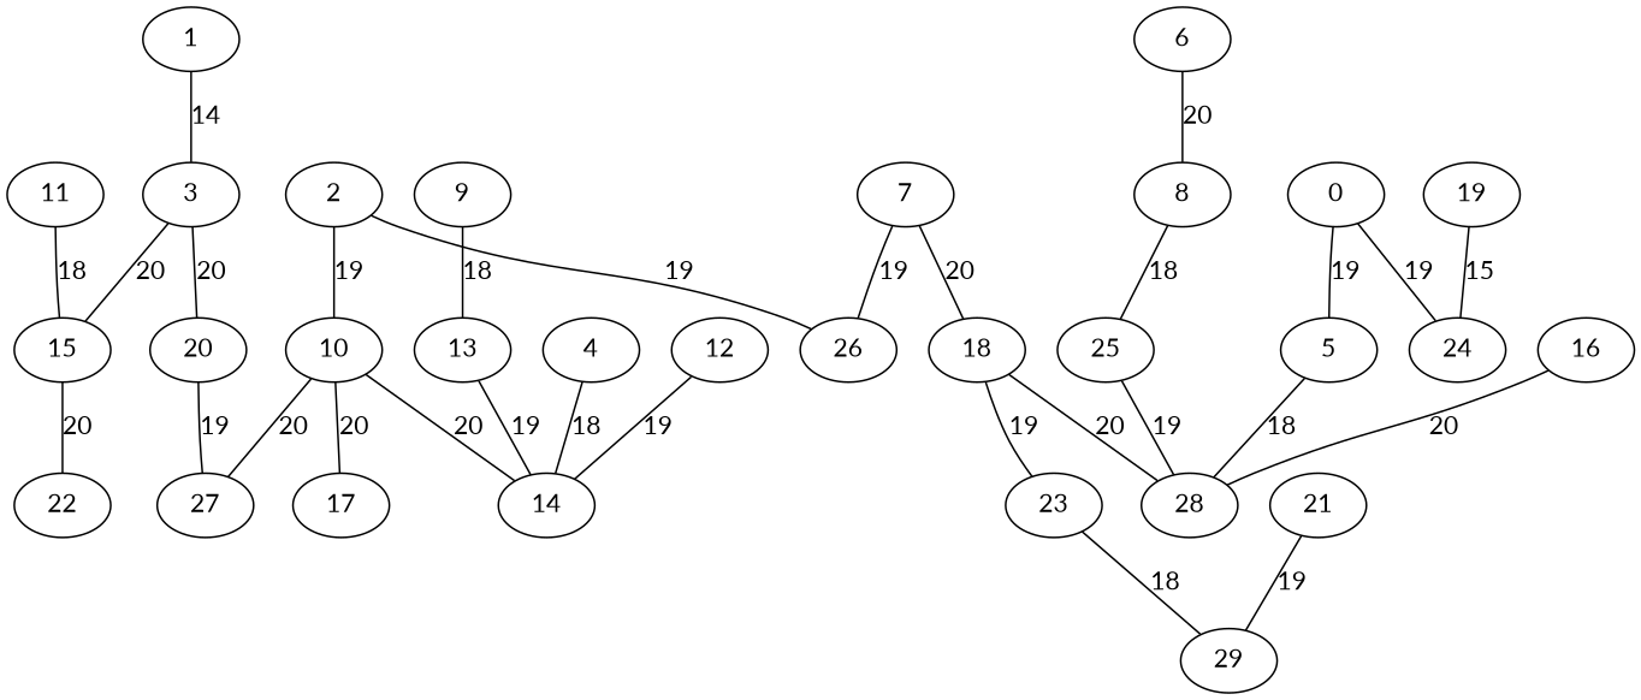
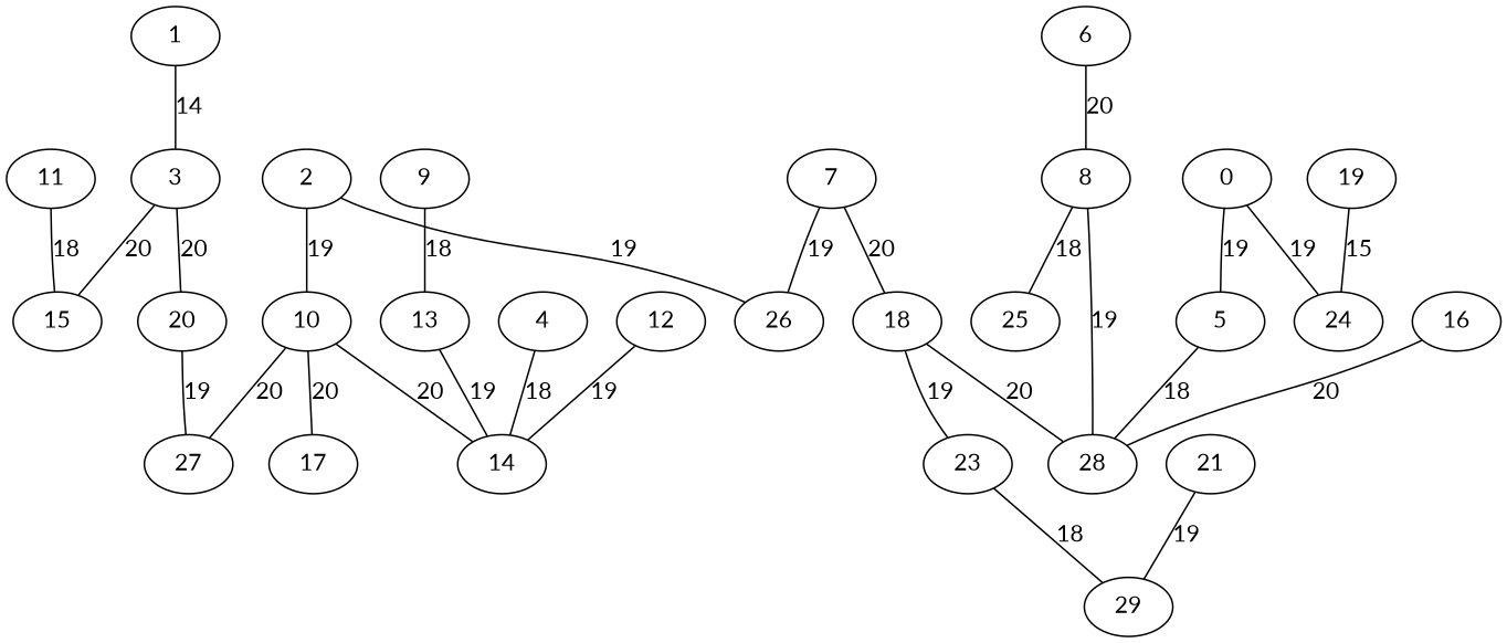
  graph {
    fontname=Lato
    node [fontname=Lato]
    edge [fontname=Lato]
    3
    15
    20
-   22
    27
    6
    8
    25
    28
    7
    18
    26
    23
    29
    10
    14
    17
    16
    0
    5
    24
    2
    12
    13
    21
    4
    9
    11
    19
    1
    3 -- 15 [label=20]
    3 -- 20 [label=20]
-   15 -- 22 [label=20]
    20 -- 27 [label=19]
    6 -- 8 [label=20]
    8 -- 25 [label=18]
-   25 -- 28 [label=19]
+   8 -- 28 [label=19]
    7 -- 18 [label=20]
    7 -- 26 [label=19]
    18 -- 28 [label=20]
    18 -- 23 [label=19]
    23 -- 29 [label=18]
    10 -- 27 [label=20]
    10 -- 14 [label=20]
    10 -- 17 [label=20]
    16 -- 28 [label=20]
    0 -- 5 [label=19]
    0 -- 24 [label=19]
    5 -- 28 [label=18]
    2 -- 26 [label=19]
    2 -- 10 [label=19]
    12 -- 14 [label=19]
    13 -- 14 [label=19]
    21 -- 29 [label=19]
    4 -- 14 [label=18]
    9 -- 13 [label=18]
    11 -- 15 [label=18]
    19 -- 24 [label=15]
    1 -- 3 [label=14]
  }
